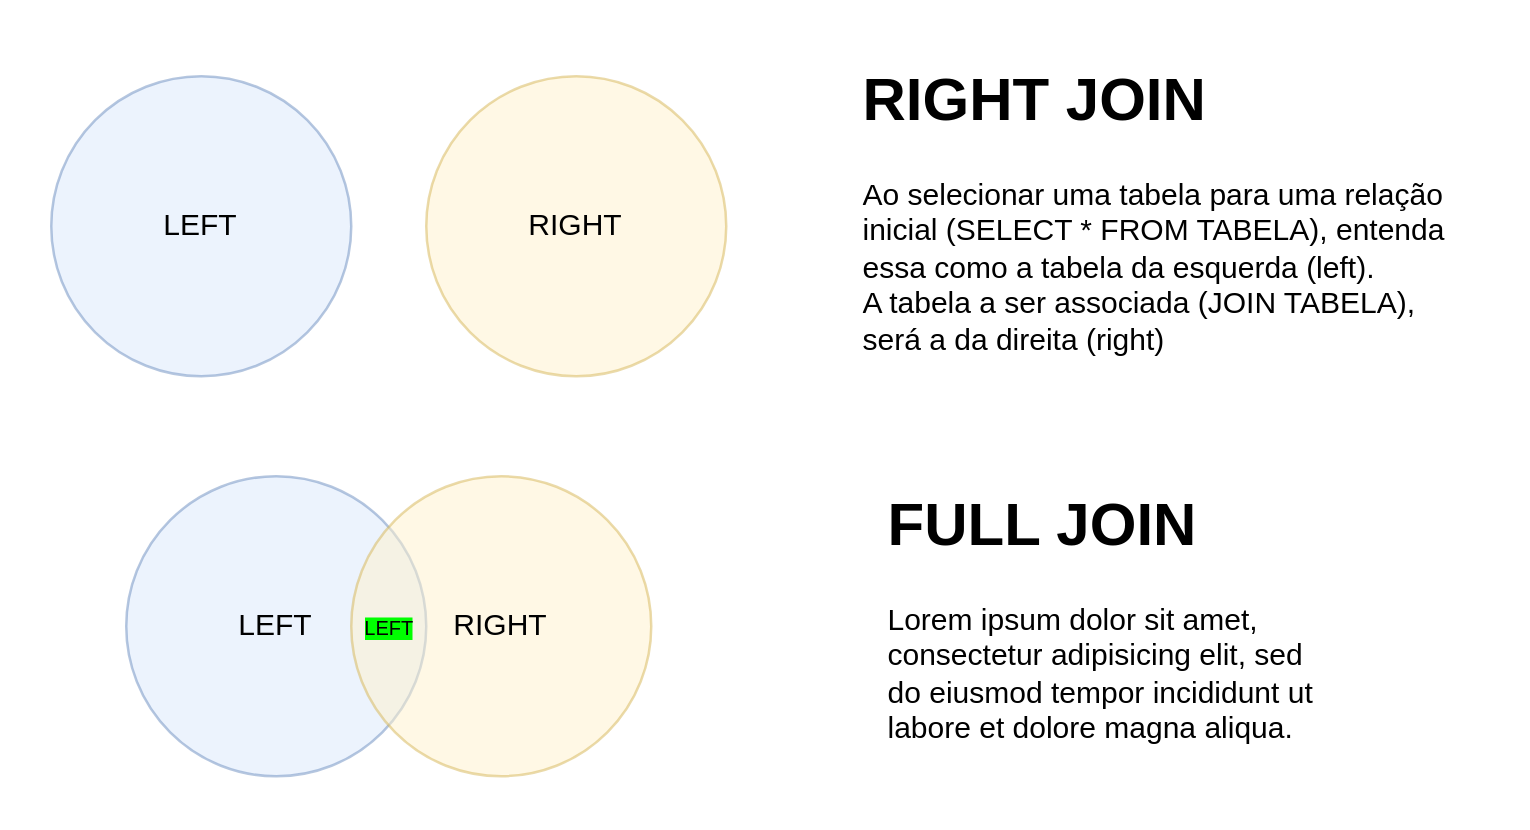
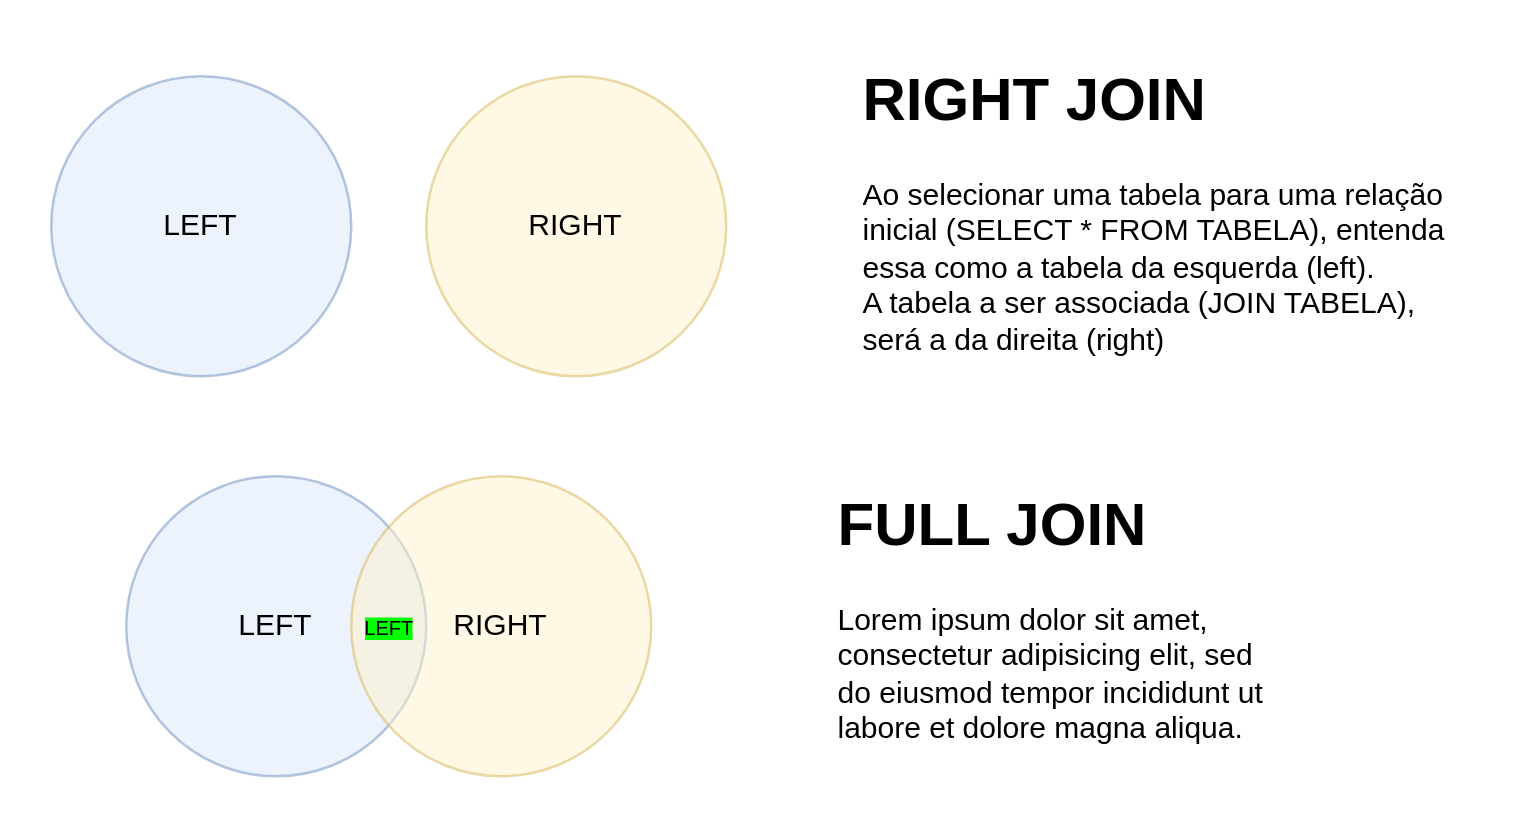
  <mxCell id="0" />
  <mxCell id="1" parent="0" />
  <mxCell id="2" value="LEFT" style="ellipse;whiteSpace=wrap;html=1;aspect=fixed;fillColor=#dae8fc;strokeColor=#6c8ebf;opacity=50;" parent="1" vertex="1"><mxGeometry x="20" y="30" width="120" height="120" as="geometry" /></mxCell>
  <mxCell id="3" value="RIGHT" style="ellipse;whiteSpace=wrap;html=1;aspect=fixed;fillColor=#fff2cc;strokeColor=#d6b656;opacity=50;" parent="1" vertex="1"><mxGeometry x="170" y="30" width="120" height="120" as="geometry" /></mxCell>
  <mxCell id="4" value="&lt;h1&gt;RIGHT JOIN&lt;/h1&gt;&lt;p&gt;Ao selecionar uma tabela para uma relação inicial (SELECT * FROM TABELA), entenda essa como a tabela da esquerda (left).&lt;br&gt;A tabela a ser associada (JOIN TABELA), será a da direita (right)&lt;/p&gt;" style="text;html=1;spacing=5;spacingTop=-20;whiteSpace=wrap;overflow=hidden;rounded=0;" parent="1" vertex="1"><mxGeometry x="340" y="20" width="250" height="140" as="geometry" /></mxCell>
  <mxCell id="5" value="LEFT" style="ellipse;whiteSpace=wrap;html=1;aspect=fixed;fillColor=#dae8fc;strokeColor=#6c8ebf;opacity=50;" parent="1" vertex="1"><mxGeometry x="50" y="190" width="120" height="120" as="geometry" /></mxCell>
  <mxCell id="6" value="RIGHT" style="ellipse;whiteSpace=wrap;html=1;aspect=fixed;fillColor=#fff2cc;strokeColor=#d6b656;opacity=50;" parent="1" vertex="1"><mxGeometry x="140" y="190" width="120" height="120" as="geometry" /></mxCell>
  <mxCell id="7" value="&lt;span style=&quot;font-size: 8px; background-color: rgb(0, 255, 0);&quot;&gt;LEFT&lt;/span&gt;" style="text;html=1;align=center;verticalAlign=middle;resizable=0;points=[];autosize=1;strokeColor=none;fillColor=none;" parent="1" vertex="1"><mxGeometry x="135" y="235" width="40" height="30" as="geometry" /></mxCell>
- <mxCell id="8" value="&lt;h1&gt;FULL JOIN&lt;/h1&gt;&lt;p&gt;Lorem ipsum dolor sit amet, consectetur adipisicing elit, sed do eiusmod tempor incididunt ut labore et dolore magna aliqua.&lt;/p&gt;" style="text;html=1;spacing=5;spacingTop=-20;whiteSpace=wrap;overflow=hidden;rounded=0;" parent="1" vertex="1"><mxGeometry x="350" y="190" width="190" height="120" as="geometry" /></mxCell>
+ <mxCell id="8" value="&lt;h1&gt;FULL JOIN&lt;/h1&gt;&lt;p&gt;Lorem ipsum dolor sit amet, consectetur adipisicing elit, sed do eiusmod tempor incididunt ut labore et dolore magna aliqua.&lt;/p&gt;" style="text;html=1;spacing=5;spacingTop=-20;whiteSpace=wrap;overflow=hidden;rounded=0;" parent="1" vertex="1"><mxGeometry x="330" y="190" width="190" height="120" as="geometry" /></mxCell>
